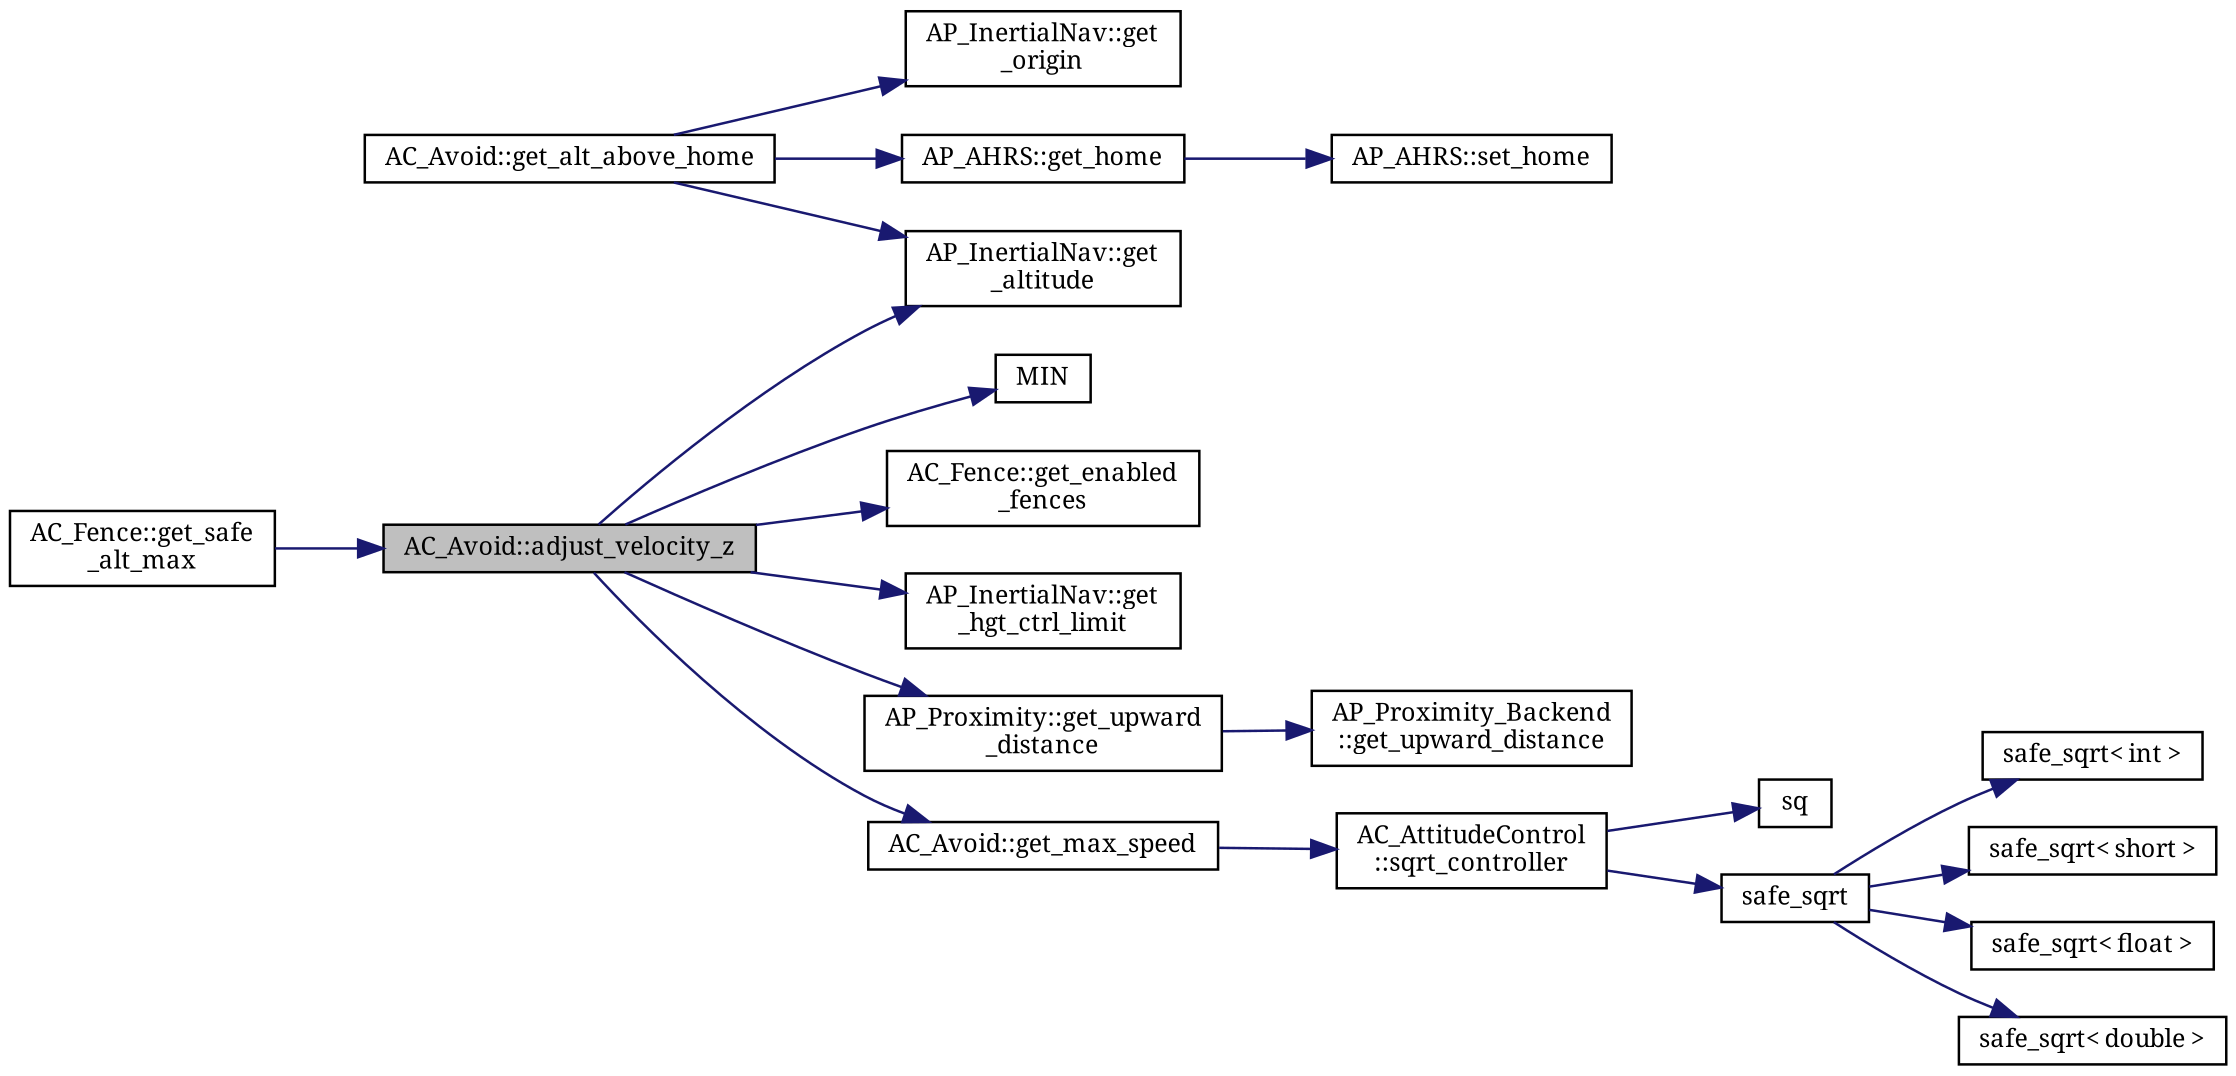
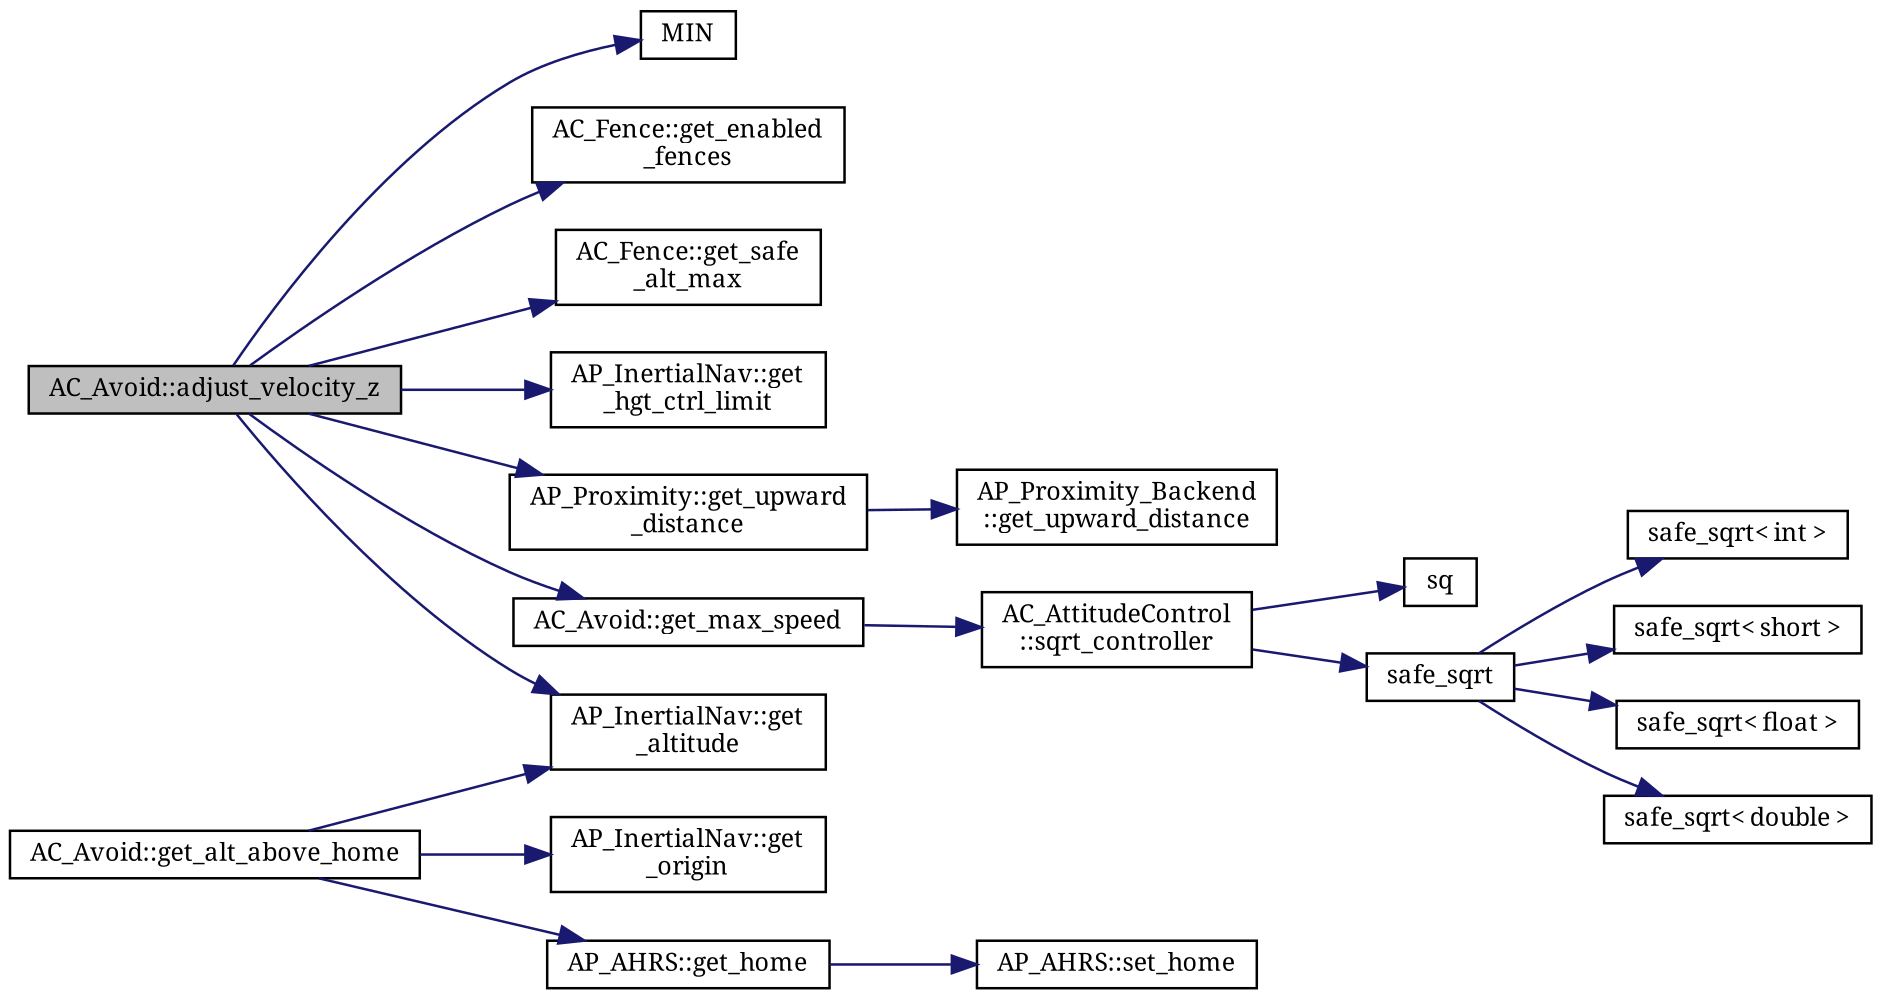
  digraph {
    fontname="Noto Serif"
    rankdir=LR
    node [color=black fillcolor=white fontname="Noto Serif" fontsize=10 shape=record style=filled]
    edge [color=midnightblue fontname="Noto Serif" fontsize=10 labelfontname=Helvetica labelfontsize=10 style=solid]
    n1 [fillcolor=grey75 fontcolor=black height=0.2 label="AC_Avoid::adjust_velocity_z" width=0.4]
    n2 [height=0.2 label=MIN width=0.4]
    n3 [height=0.2 label="AC_Fence::get_enabled\l_fences" width=0.4]
    n4 [height=0.2 label="AP_InertialNav::get\l_altitude" width=0.4]
    n5 [height=0.2 label="AC_Fence::get_safe\l_alt_max" width=0.4]
    n6 [height=0.2 label="AP_InertialNav::get\l_hgt_ctrl_limit" width=0.4]
    n7 [height=0.2 label="AP_Proximity::get_upward\l_distance" width=0.4]
    n8 [height=0.2 label="AC_Avoid::get_max_speed" width=0.4]
    n9 [height=0.2 label="AC_Avoid::get_alt_above_home" width=0.4]
    n10 [height=0.2 label="AP_InertialNav::get\l_origin" width=0.4]
    n11 [height=0.2 label="AP_AHRS::get_home" width=0.4]
    n12 [height=0.2 label="AP_Proximity_Backend\l::get_upward_distance" width=0.4]
    n13 [height=0.2 label="AC_AttitudeControl\l::sqrt_controller" width=0.4]
    n14 [height=0.2 label="AP_AHRS::set_home" width=0.4]
    n15 [height=0.2 label=sq width=0.4]
    n16 [height=0.2 label=safe_sqrt width=0.4]
    n17 [height=0.2 label="safe_sqrt\< int \>" width=0.4]
    n18 [height=0.2 label="safe_sqrt\< short \>" width=0.4]
    n19 [height=0.2 label="safe_sqrt\< float \>" width=0.4]
    n20 [height=0.2 label="safe_sqrt\< double \>" width=0.4]
    n1 -> n2
    n1 -> n3
    n1 -> n4
-   n5 -> n1
+   n1 -> n5
    n1 -> n6
    n1 -> n7
    n1 -> n8
    n7 -> n12
    n8 -> n13
    n9 -> n4
    n9 -> n10
    n9 -> n11
    n11 -> n14
    n13 -> n15
    n13 -> n16
    n16 -> n17
    n16 -> n18
    n16 -> n19
    n16 -> n20
  }
